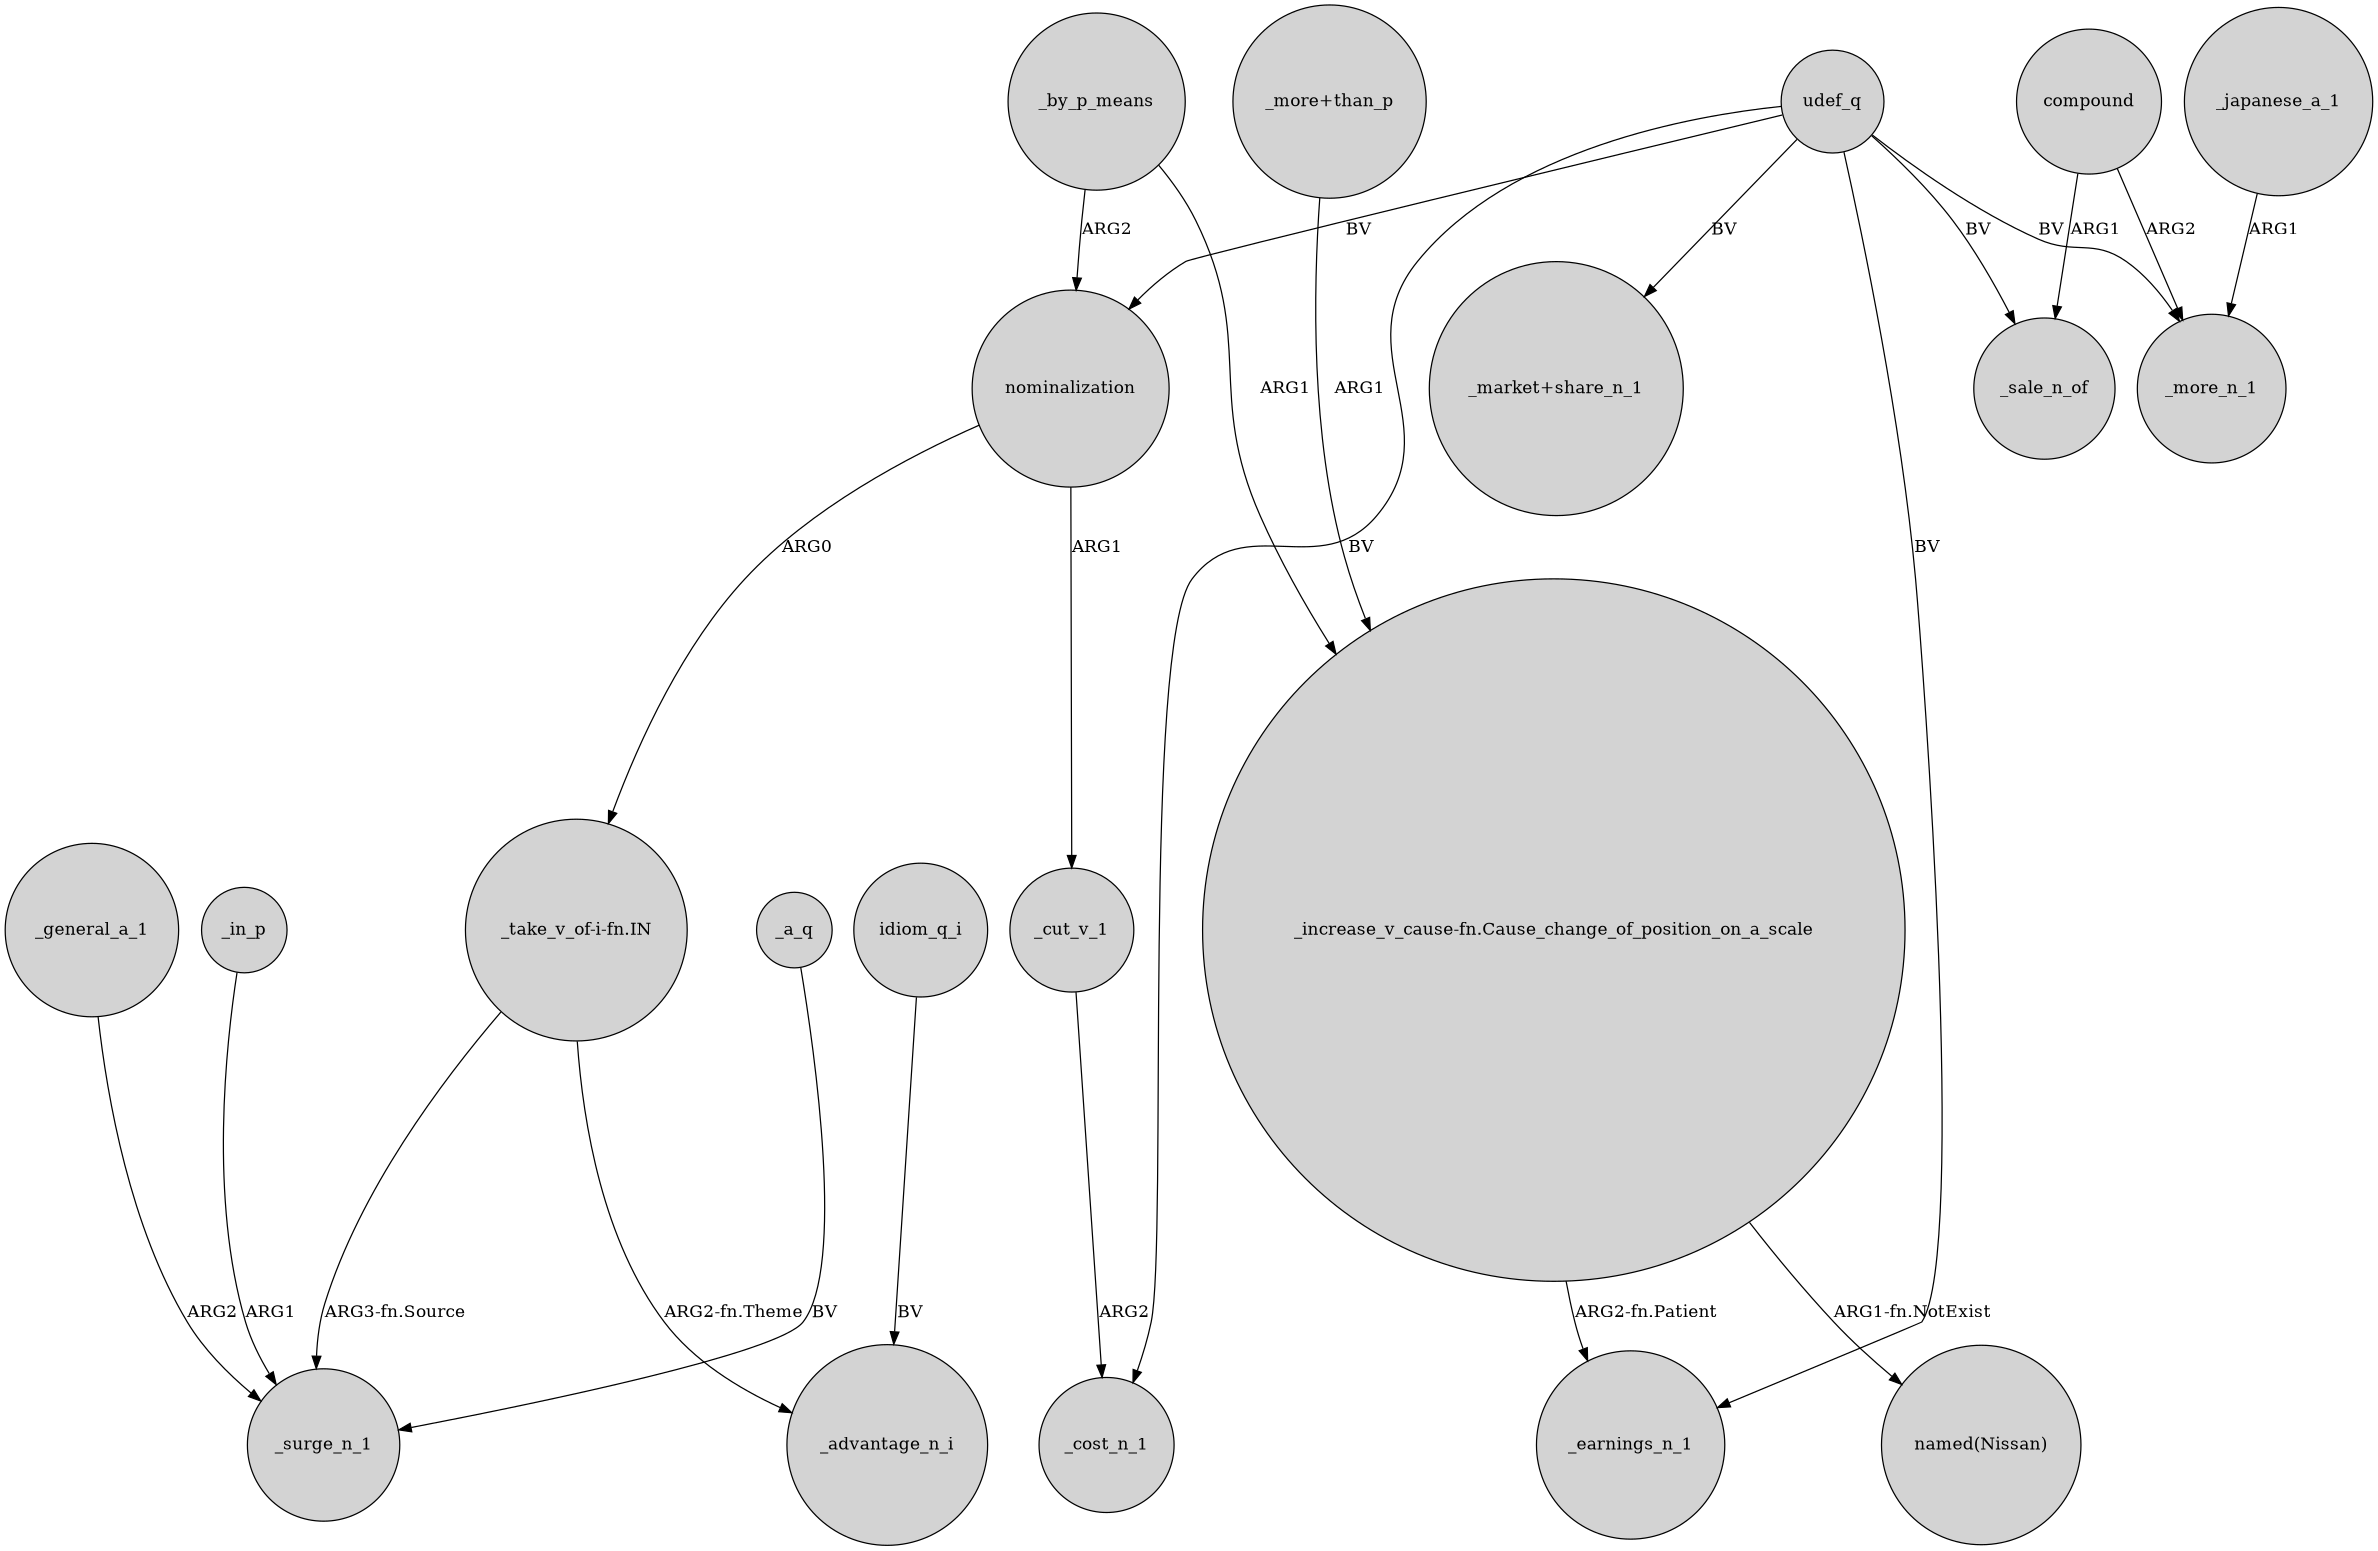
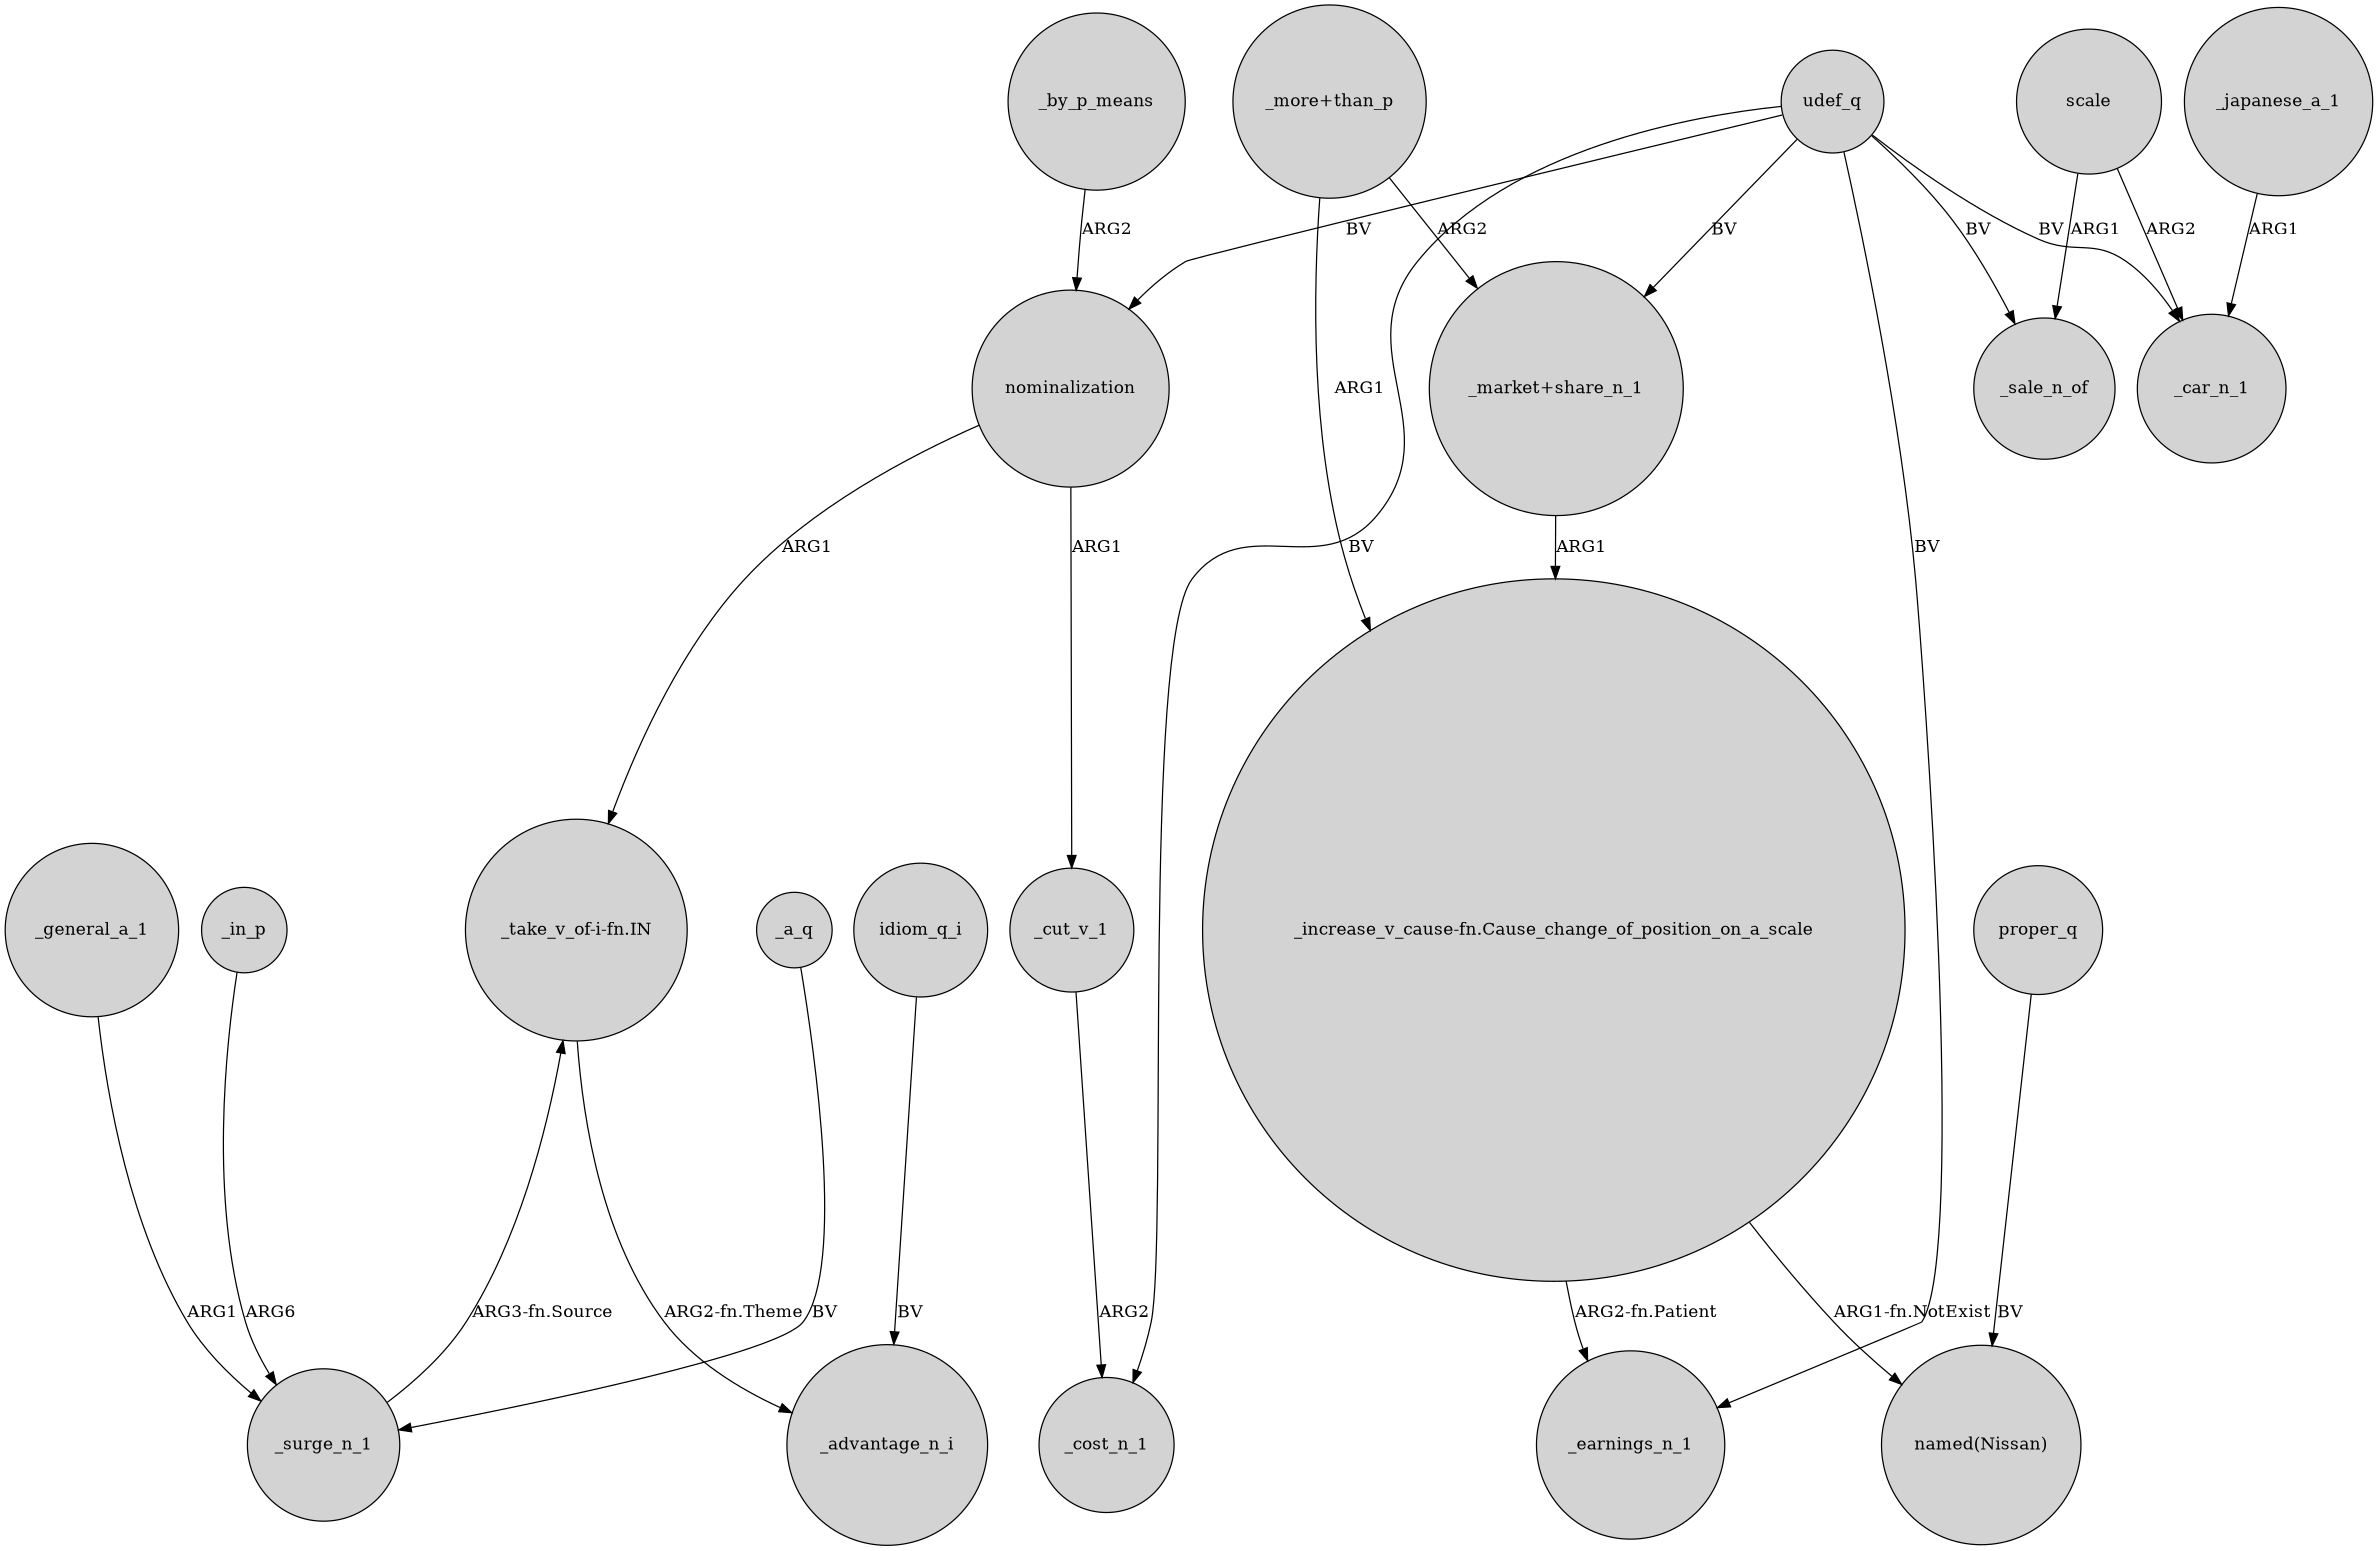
  digraph {
    node [shape=circle style=filled]
    _by_p_means
    nominalization
    "_increase_v_cause-fn.Cause_change_of_position_on_a_scale"
    "_take_v_of-i-fn.IN"
    _cut_v_1
    _earnings_n_1
    "named(Nissan)"
    _surge_n_1
    _advantage_n_i
    _cost_n_1
    udef_q
    "_market+share_n_1"
-   _car_n_1 [label=_more_n_1]
+   _car_n_1
    _sale_n_of
    "_more+than_p"
    _japanese_a_1
    _a_q
    _in_p
+   proper_q
    _general_a_1
    idiom_q_i
-   compound
+   compound [label=scale]
    _by_p_means -> nominalization [label=ARG2]
-   _by_p_means -> "_increase_v_cause-fn.Cause_change_of_position_on_a_scale" [label=ARG1]
-   nominalization -> "_take_v_of-i-fn.IN" [label=ARG0]
+   "_market+share_n_1" -> "_increase_v_cause-fn.Cause_change_of_position_on_a_scale" [label=ARG1]
+   nominalization -> "_take_v_of-i-fn.IN" [label=ARG1]
    nominalization -> _cut_v_1 [label=ARG1]
    "_increase_v_cause-fn.Cause_change_of_position_on_a_scale" -> _earnings_n_1 [label="ARG2-fn.Patient"]
    "_increase_v_cause-fn.Cause_change_of_position_on_a_scale" -> "named(Nissan)" [label="ARG1-fn.NotExist"]
-   "_take_v_of-i-fn.IN" -> _surge_n_1 [label="ARG3-fn.Source"]
+   _surge_n_1 -> "_take_v_of-i-fn.IN" [label="ARG3-fn.Source"]
    "_take_v_of-i-fn.IN" -> _advantage_n_i [label="ARG2-fn.Theme"]
    _cut_v_1 -> _cost_n_1 [label=ARG2]
    udef_q -> nominalization [label=BV]
    udef_q -> _earnings_n_1 [label=BV]
    udef_q -> _cost_n_1 [label=BV]
    udef_q -> "_market+share_n_1" [label=BV]
    udef_q -> _car_n_1 [label=BV]
    udef_q -> _sale_n_of [label=BV]
    "_more+than_p" -> "_increase_v_cause-fn.Cause_change_of_position_on_a_scale" [label=ARG1]
+   "_more+than_p" -> "_market+share_n_1" [label=ARG2]
    _japanese_a_1 -> _car_n_1 [label=ARG1]
    _a_q -> _surge_n_1 [label=BV]
-   _in_p -> _surge_n_1 [label=ARG1]
-   _general_a_1 -> _surge_n_1 [label=ARG2]
+   _in_p -> _surge_n_1 [label=ARG6]
+   proper_q -> "named(Nissan)" [label=BV]
+   _general_a_1 -> _surge_n_1 [label=ARG1]
    idiom_q_i -> _advantage_n_i [label=BV]
    compound -> _car_n_1 [label=ARG2]
    compound -> _sale_n_of [label=ARG1]
  }
